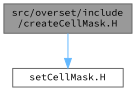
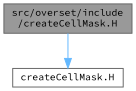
  digraph {
    fontname="Source Code Pro"
    node [fontname="Source Code Pro" fontsize=10 shape=box style=filled]
    n1 [color=gray40 fillcolor=grey60 fontcolor=black height=0.2 label="src/overset/include\l/createCellMask.H" width=0.4]
-   n2 [color=grey40 fillcolor=white height=0.2 label="setCellMask.H" width=0.4]
+   n2 [color=grey40 fillcolor=white height=0.2 label="createCellMask.H" width=0.4]
    n1 -> n2 [color=steelblue1 fontname="Source Code Pro" fontsize=10 labelfontname=Helvetica labelfontsize=10 style=solid]
  }
